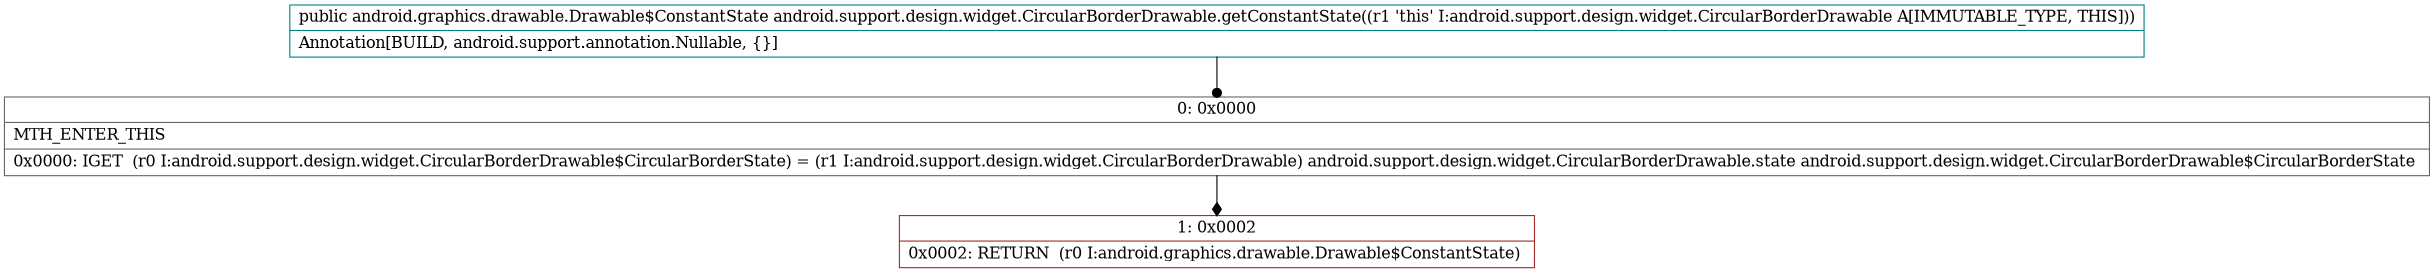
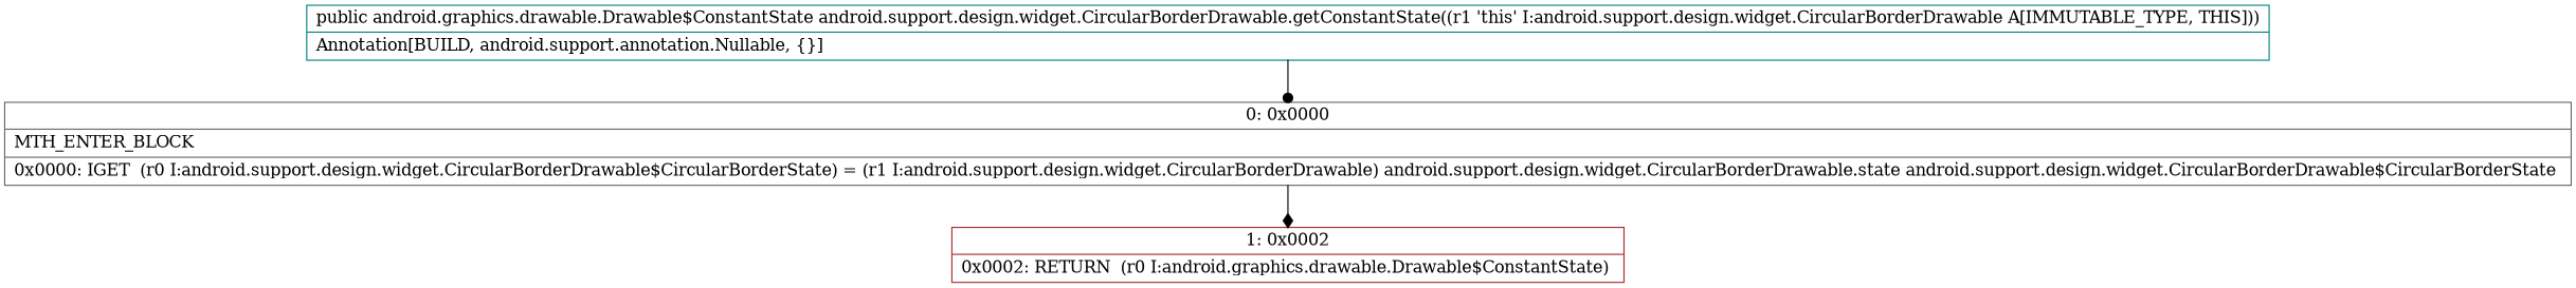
  digraph {
    node [shape=record]
-   n1 [label="{0\:\ 0x0000|MTH_ENTER_THIS\l|0x0000: IGET  (r0 I:android.support.design.widget.CircularBorderDrawable$CircularBorderState) = (r1 I:android.support.design.widget.CircularBorderDrawable) android.support.design.widget.CircularBorderDrawable.state android.support.design.widget.CircularBorderDrawable$CircularBorderState \l}" color=gray40]
+   n1 [label="{0\:\ 0x0000|MTH_ENTER_BLOCK\l|0x0000: IGET  (r0 I:android.support.design.widget.CircularBorderDrawable$CircularBorderState) = (r1 I:android.support.design.widget.CircularBorderDrawable) android.support.design.widget.CircularBorderDrawable.state android.support.design.widget.CircularBorderDrawable$CircularBorderState \l}" color=gray40]
    n2 [label="{1\:\ 0x0002|0x0002: RETURN  (r0 I:android.graphics.drawable.Drawable$ConstantState) \l}" color=brown]
    n3 [label="{public android.graphics.drawable.Drawable$ConstantState android.support.design.widget.CircularBorderDrawable.getConstantState((r1 'this' I:android.support.design.widget.CircularBorderDrawable A[IMMUTABLE_TYPE, THIS]))  | Annotation[BUILD, android.support.annotation.Nullable, \{\}]\l}" color=teal]
    n1 -> n2 [arrowhead=diamond]
    n3 -> n1 [arrowhead=dot]
  }
